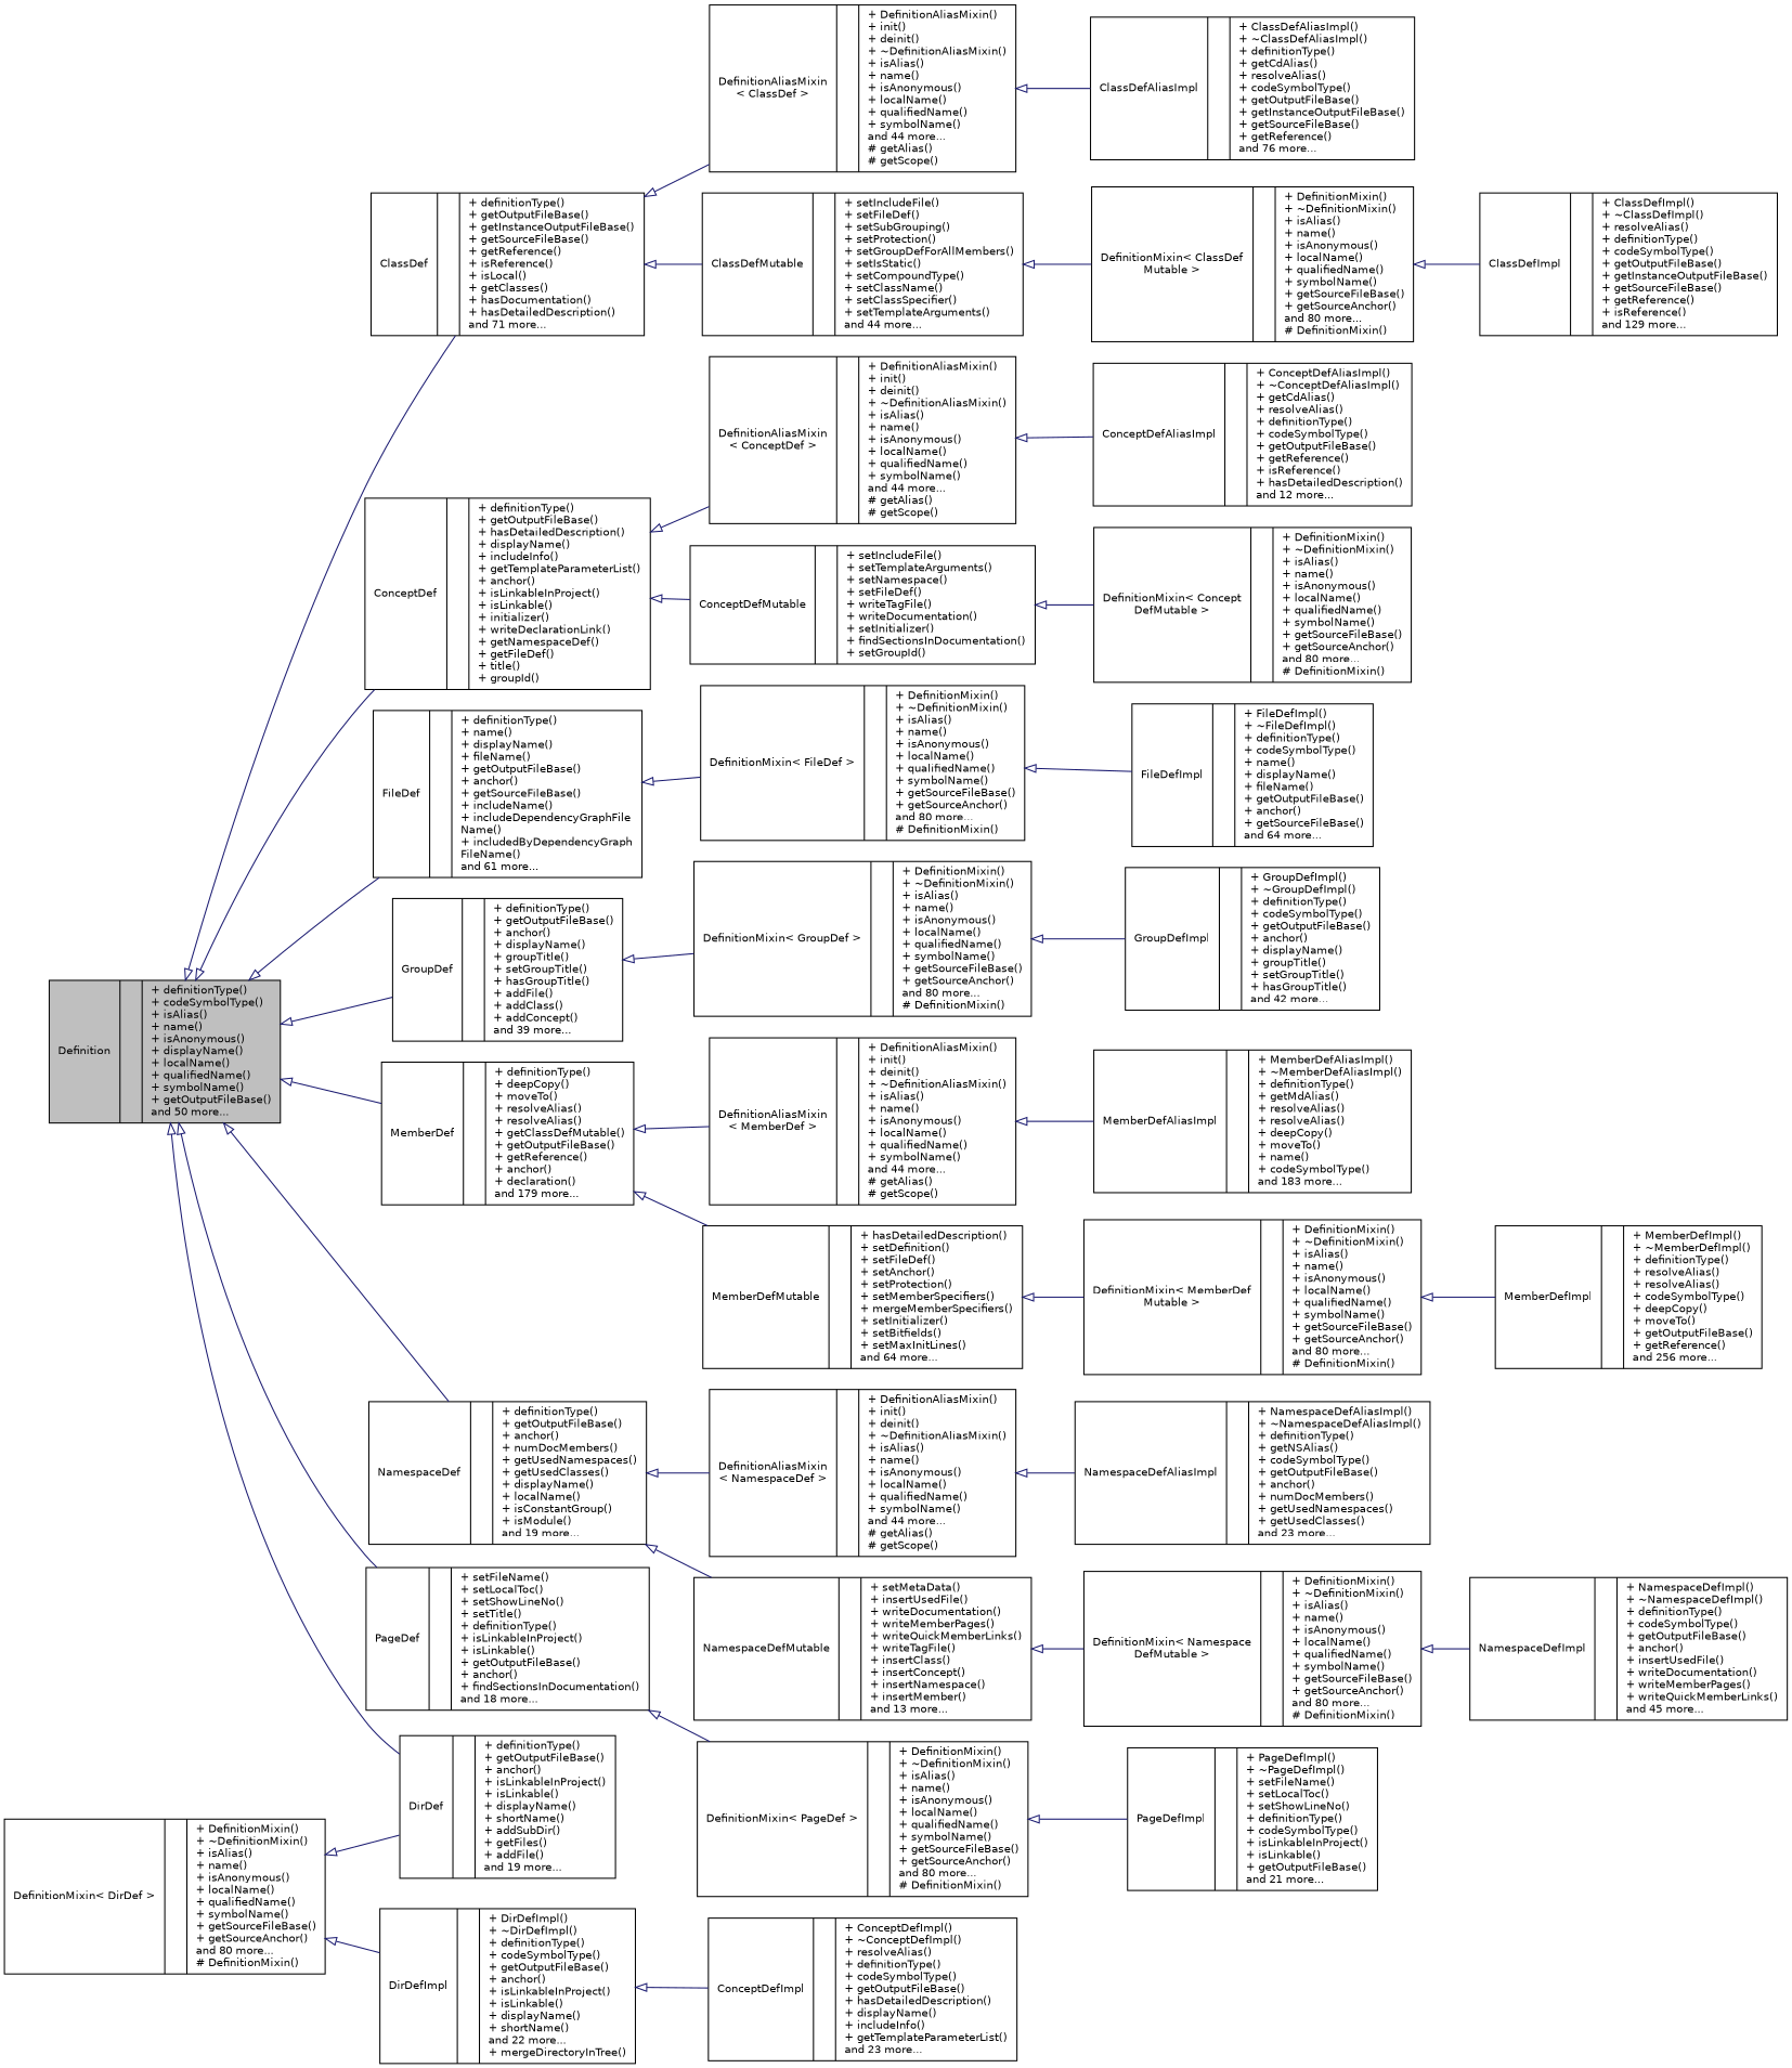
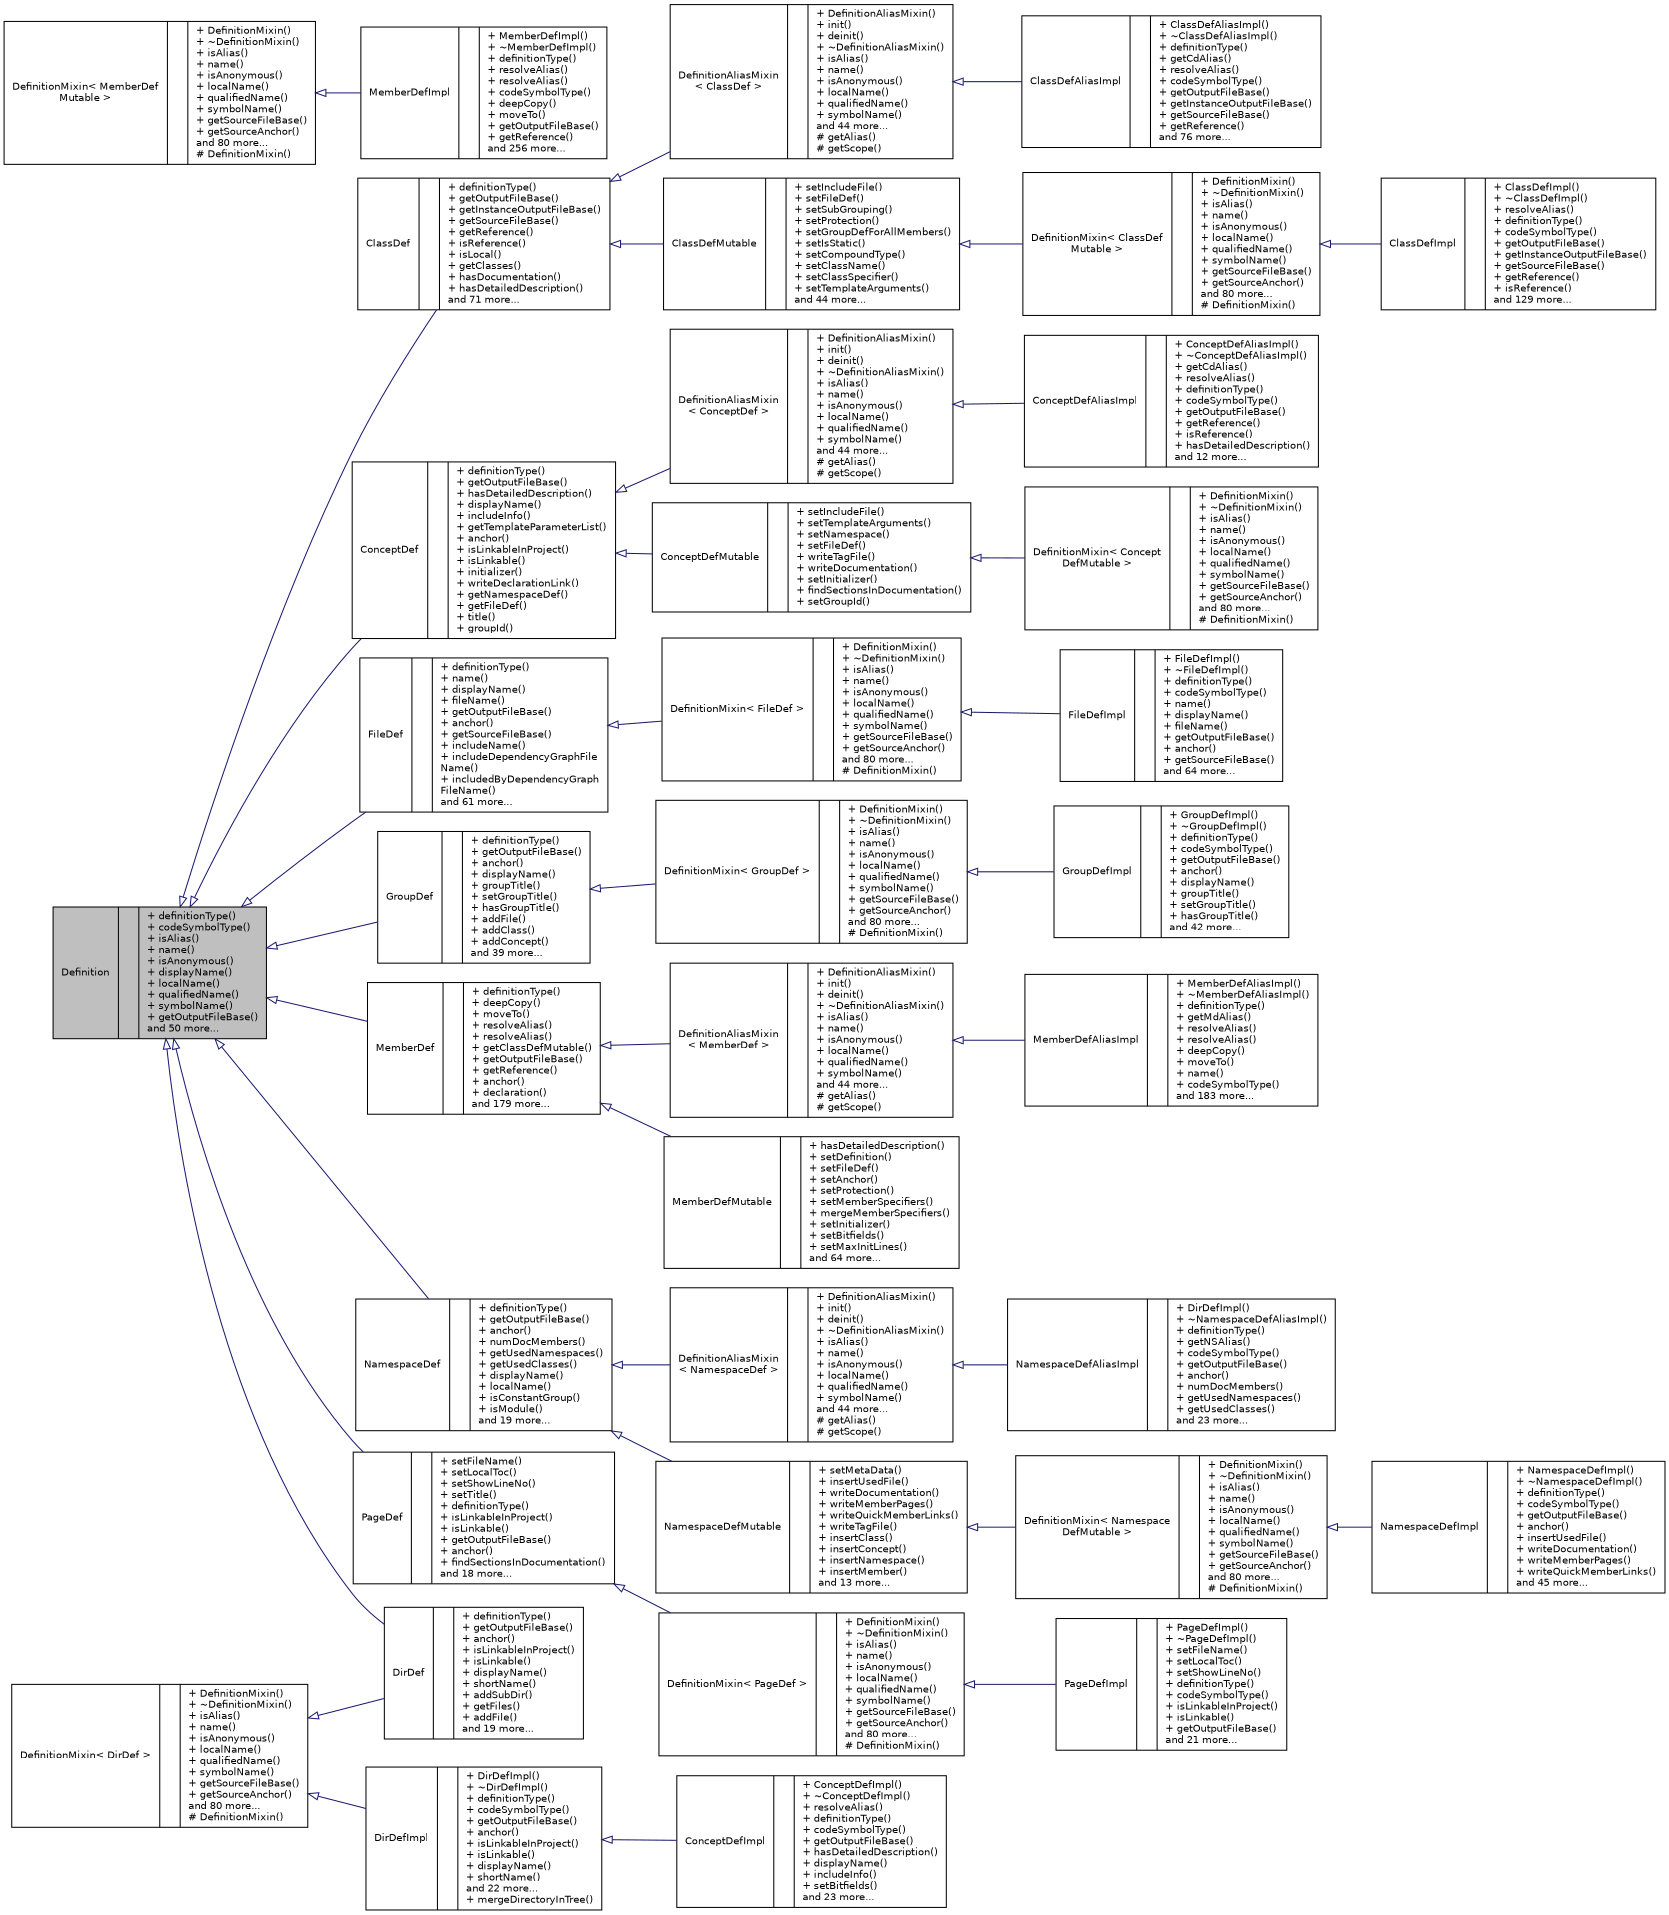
  digraph {
    rankdir=LR
    node [color=black fillcolor=white fontname=Helvetica fontsize=10 shape=record style=filled]
    edge [arrowtail=onormal color=midnightblue dir=back fontname=Helvetica fontsize=10 labelfontname=Helvetica labelfontsize=10 style=solid]
    n1 [fillcolor=grey75 fontcolor=black height=0.2 label="{Definition\n||+ definitionType()\l+ codeSymbolType()\l+ isAlias()\l+ name()\l+ isAnonymous()\l+ displayName()\l+ localName()\l+ qualifiedName()\l+ symbolName()\l+ getOutputFileBase()\land 50 more...\l}" width=0.4]
    n2 [height=0.2 label="{ClassDef\n||+ definitionType()\l+ getOutputFileBase()\l+ getInstanceOutputFileBase()\l+ getSourceFileBase()\l+ getReference()\l+ isReference()\l+ isLocal()\l+ getClasses()\l+ hasDocumentation()\l+ hasDetailedDescription()\land 71 more...\l}" width=0.4]
    n3 [height=0.2 label="{ConceptDef\n||+ definitionType()\l+ getOutputFileBase()\l+ hasDetailedDescription()\l+ displayName()\l+ includeInfo()\l+ getTemplateParameterList()\l+ anchor()\l+ isLinkableInProject()\l+ isLinkable()\l+ initializer()\l+ writeDeclarationLink()\l+ getNamespaceDef()\l+ getFileDef()\l+ title()\l+ groupId()\l}" width=0.4]
    n4 [height=0.2 label="{DirDef\n||+ definitionType()\l+ getOutputFileBase()\l+ anchor()\l+ isLinkableInProject()\l+ isLinkable()\l+ displayName()\l+ shortName()\l+ addSubDir()\l+ getFiles()\l+ addFile()\land 19 more...\l}" width=0.4]
    n5 [height=0.2 label="{FileDef\n||+ definitionType()\l+ name()\l+ displayName()\l+ fileName()\l+ getOutputFileBase()\l+ anchor()\l+ getSourceFileBase()\l+ includeName()\l+ includeDependencyGraphFile\lName()\l+ includedByDependencyGraph\lFileName()\land 61 more...\l}" width=0.4]
    n6 [height=0.2 label="{GroupDef\n||+ definitionType()\l+ getOutputFileBase()\l+ anchor()\l+ displayName()\l+ groupTitle()\l+ setGroupTitle()\l+ hasGroupTitle()\l+ addFile()\l+ addClass()\l+ addConcept()\land 39 more...\l}" width=0.4]
    n7 [height=0.2 label="{MemberDef\n||+ definitionType()\l+ deepCopy()\l+ moveTo()\l+ resolveAlias()\l+ resolveAlias()\l+ getClassDefMutable()\l+ getOutputFileBase()\l+ getReference()\l+ anchor()\l+ declaration()\land 179 more...\l}" width=0.4]
    n8 [height=0.2 label="{NamespaceDef\n||+ definitionType()\l+ getOutputFileBase()\l+ anchor()\l+ numDocMembers()\l+ getUsedNamespaces()\l+ getUsedClasses()\l+ displayName()\l+ localName()\l+ isConstantGroup()\l+ isModule()\land 19 more...\l}" width=0.4]
    n9 [height=0.2 label="{PageDef\n||+ setFileName()\l+ setLocalToc()\l+ setShowLineNo()\l+ setTitle()\l+ definitionType()\l+ isLinkableInProject()\l+ isLinkable()\l+ getOutputFileBase()\l+ anchor()\l+ findSectionsInDocumentation()\land 18 more...\l}" width=0.4]
    n10 [height=0.2 label="{DefinitionAliasMixin\l\< ClassDef \>\n||+ DefinitionAliasMixin()\l+ init()\l+ deinit()\l+ ~DefinitionAliasMixin()\l+ isAlias()\l+ name()\l+ isAnonymous()\l+ localName()\l+ qualifiedName()\l+ symbolName()\land 44 more...\l# getAlias()\l# getScope()\l}" width=0.4]
    n11 [height=0.2 label="{ClassDefMutable\n||+ setIncludeFile()\l+ setFileDef()\l+ setSubGrouping()\l+ setProtection()\l+ setGroupDefForAllMembers()\l+ setIsStatic()\l+ setCompoundType()\l+ setClassName()\l+ setClassSpecifier()\l+ setTemplateArguments()\land 44 more...\l}" width=0.4]
    n12 [height=0.2 label="{DefinitionAliasMixin\l\< ConceptDef \>\n||+ DefinitionAliasMixin()\l+ init()\l+ deinit()\l+ ~DefinitionAliasMixin()\l+ isAlias()\l+ name()\l+ isAnonymous()\l+ localName()\l+ qualifiedName()\l+ symbolName()\land 44 more...\l# getAlias()\l# getScope()\l}" width=0.4]
    n13 [height=0.2 label="{ConceptDefMutable\n||+ setIncludeFile()\l+ setTemplateArguments()\l+ setNamespace()\l+ setFileDef()\l+ writeTagFile()\l+ writeDocumentation()\l+ setInitializer()\l+ findSectionsInDocumentation()\l+ setGroupId()\l}" width=0.4]
    n14 [height=0.2 label="{DefinitionMixin\< FileDef \>\n||+ DefinitionMixin()\l+ ~DefinitionMixin()\l+ isAlias()\l+ name()\l+ isAnonymous()\l+ localName()\l+ qualifiedName()\l+ symbolName()\l+ getSourceFileBase()\l+ getSourceAnchor()\land 80 more...\l# DefinitionMixin()\l}" width=0.4]
    n15 [height=0.2 label="{DefinitionMixin\< GroupDef \>\n||+ DefinitionMixin()\l+ ~DefinitionMixin()\l+ isAlias()\l+ name()\l+ isAnonymous()\l+ localName()\l+ qualifiedName()\l+ symbolName()\l+ getSourceFileBase()\l+ getSourceAnchor()\land 80 more...\l# DefinitionMixin()\l}" width=0.4]
    n16 [height=0.2 label="{DefinitionAliasMixin\l\< MemberDef \>\n||+ DefinitionAliasMixin()\l+ init()\l+ deinit()\l+ ~DefinitionAliasMixin()\l+ isAlias()\l+ name()\l+ isAnonymous()\l+ localName()\l+ qualifiedName()\l+ symbolName()\land 44 more...\l# getAlias()\l# getScope()\l}" width=0.4]
    n17 [height=0.2 label="{MemberDefMutable\n||+ hasDetailedDescription()\l+ setDefinition()\l+ setFileDef()\l+ setAnchor()\l+ setProtection()\l+ setMemberSpecifiers()\l+ mergeMemberSpecifiers()\l+ setInitializer()\l+ setBitfields()\l+ setMaxInitLines()\land 64 more...\l}" width=0.4]
    n18 [height=0.2 label="{DefinitionAliasMixin\l\< NamespaceDef \>\n||+ DefinitionAliasMixin()\l+ init()\l+ deinit()\l+ ~DefinitionAliasMixin()\l+ isAlias()\l+ name()\l+ isAnonymous()\l+ localName()\l+ qualifiedName()\l+ symbolName()\land 44 more...\l# getAlias()\l# getScope()\l}" width=0.4]
    n19 [height=0.2 label="{NamespaceDefMutable\n||+ setMetaData()\l+ insertUsedFile()\l+ writeDocumentation()\l+ writeMemberPages()\l+ writeQuickMemberLinks()\l+ writeTagFile()\l+ insertClass()\l+ insertConcept()\l+ insertNamespace()\l+ insertMember()\land 13 more...\l}" width=0.4]
    n20 [height=0.2 label="{DefinitionMixin\< PageDef \>\n||+ DefinitionMixin()\l+ ~DefinitionMixin()\l+ isAlias()\l+ name()\l+ isAnonymous()\l+ localName()\l+ qualifiedName()\l+ symbolName()\l+ getSourceFileBase()\l+ getSourceAnchor()\land 80 more...\l# DefinitionMixin()\l}" width=0.4]
    n21 [height=0.2 label="{ClassDefAliasImpl\n||+ ClassDefAliasImpl()\l+ ~ClassDefAliasImpl()\l+ definitionType()\l+ getCdAlias()\l+ resolveAlias()\l+ codeSymbolType()\l+ getOutputFileBase()\l+ getInstanceOutputFileBase()\l+ getSourceFileBase()\l+ getReference()\land 76 more...\l}" width=0.4]
    n22 [height=0.2 label="{DefinitionMixin\< ClassDef\lMutable \>\n||+ DefinitionMixin()\l+ ~DefinitionMixin()\l+ isAlias()\l+ name()\l+ isAnonymous()\l+ localName()\l+ qualifiedName()\l+ symbolName()\l+ getSourceFileBase()\l+ getSourceAnchor()\land 80 more...\l# DefinitionMixin()\l}" width=0.4]
    n23 [height=0.2 label="{ClassDefImpl\n||+ ClassDefImpl()\l+ ~ClassDefImpl()\l+ resolveAlias()\l+ definitionType()\l+ codeSymbolType()\l+ getOutputFileBase()\l+ getInstanceOutputFileBase()\l+ getSourceFileBase()\l+ getReference()\l+ isReference()\land 129 more...\l}" width=0.4]
    n24 [height=0.2 label="{ConceptDefAliasImpl\n||+ ConceptDefAliasImpl()\l+ ~ConceptDefAliasImpl()\l+ getCdAlias()\l+ resolveAlias()\l+ definitionType()\l+ codeSymbolType()\l+ getOutputFileBase()\l+ getReference()\l+ isReference()\l+ hasDetailedDescription()\land 12 more...\l}" width=0.4]
    n25 [height=0.2 label="{DefinitionMixin\< Concept\lDefMutable \>\n||+ DefinitionMixin()\l+ ~DefinitionMixin()\l+ isAlias()\l+ name()\l+ isAnonymous()\l+ localName()\l+ qualifiedName()\l+ symbolName()\l+ getSourceFileBase()\l+ getSourceAnchor()\land 80 more...\l# DefinitionMixin()\l}" width=0.4]
-   n26 [height=0.2 label="{ConceptDefImpl\n||+ ConceptDefImpl()\l+ ~ConceptDefImpl()\l+ resolveAlias()\l+ definitionType()\l+ codeSymbolType()\l+ getOutputFileBase()\l+ hasDetailedDescription()\l+ displayName()\l+ includeInfo()\l+ getTemplateParameterList()\land 23 more...\l}" width=0.4]
+   n26 [height=0.2 label="{ConceptDefImpl\n||+ ConceptDefImpl()\l+ ~ConceptDefImpl()\l+ resolveAlias()\l+ definitionType()\l+ codeSymbolType()\l+ getOutputFileBase()\l+ hasDetailedDescription()\l+ displayName()\l+ includeInfo()\l+ setBitfields()\land 23 more...\l}" width=0.4]
    n27 [height=0.2 label="{DefinitionMixin\< DirDef \>\n||+ DefinitionMixin()\l+ ~DefinitionMixin()\l+ isAlias()\l+ name()\l+ isAnonymous()\l+ localName()\l+ qualifiedName()\l+ symbolName()\l+ getSourceFileBase()\l+ getSourceAnchor()\land 80 more...\l# DefinitionMixin()\l}" width=0.4]
    n28 [height=0.2 label="{DirDefImpl\n||+ DirDefImpl()\l+ ~DirDefImpl()\l+ definitionType()\l+ codeSymbolType()\l+ getOutputFileBase()\l+ anchor()\l+ isLinkableInProject()\l+ isLinkable()\l+ displayName()\l+ shortName()\land 22 more...\l+ mergeDirectoryInTree()\l}" width=0.4]
    n29 [height=0.2 label="{FileDefImpl\n||+ FileDefImpl()\l+ ~FileDefImpl()\l+ definitionType()\l+ codeSymbolType()\l+ name()\l+ displayName()\l+ fileName()\l+ getOutputFileBase()\l+ anchor()\l+ getSourceFileBase()\land 64 more...\l}" width=0.4]
    n30 [height=0.2 label="{GroupDefImpl\n||+ GroupDefImpl()\l+ ~GroupDefImpl()\l+ definitionType()\l+ codeSymbolType()\l+ getOutputFileBase()\l+ anchor()\l+ displayName()\l+ groupTitle()\l+ setGroupTitle()\l+ hasGroupTitle()\land 42 more...\l}" width=0.4]
    n31 [height=0.2 label="{MemberDefAliasImpl\n||+ MemberDefAliasImpl()\l+ ~MemberDefAliasImpl()\l+ definitionType()\l+ getMdAlias()\l+ resolveAlias()\l+ resolveAlias()\l+ deepCopy()\l+ moveTo()\l+ name()\l+ codeSymbolType()\land 183 more...\l}" width=0.4]
    n32 [height=0.2 label="{DefinitionMixin\< MemberDef\lMutable \>\n||+ DefinitionMixin()\l+ ~DefinitionMixin()\l+ isAlias()\l+ name()\l+ isAnonymous()\l+ localName()\l+ qualifiedName()\l+ symbolName()\l+ getSourceFileBase()\l+ getSourceAnchor()\land 80 more...\l# DefinitionMixin()\l}" width=0.4]
    n33 [height=0.2 label="{MemberDefImpl\n||+ MemberDefImpl()\l+ ~MemberDefImpl()\l+ definitionType()\l+ resolveAlias()\l+ resolveAlias()\l+ codeSymbolType()\l+ deepCopy()\l+ moveTo()\l+ getOutputFileBase()\l+ getReference()\land 256 more...\l}" width=0.4]
-   n34 [height=0.2 label="{NamespaceDefAliasImpl\n||+ NamespaceDefAliasImpl()\l+ ~NamespaceDefAliasImpl()\l+ definitionType()\l+ getNSAlias()\l+ codeSymbolType()\l+ getOutputFileBase()\l+ anchor()\l+ numDocMembers()\l+ getUsedNamespaces()\l+ getUsedClasses()\land 23 more...\l}" width=0.4]
+   n34 [height=0.2 label="{NamespaceDefAliasImpl\n||+ DirDefImpl()\l+ ~NamespaceDefAliasImpl()\l+ definitionType()\l+ getNSAlias()\l+ codeSymbolType()\l+ getOutputFileBase()\l+ anchor()\l+ numDocMembers()\l+ getUsedNamespaces()\l+ getUsedClasses()\land 23 more...\l}" width=0.4]
    n35 [height=0.2 label="{DefinitionMixin\< Namespace\lDefMutable \>\n||+ DefinitionMixin()\l+ ~DefinitionMixin()\l+ isAlias()\l+ name()\l+ isAnonymous()\l+ localName()\l+ qualifiedName()\l+ symbolName()\l+ getSourceFileBase()\l+ getSourceAnchor()\land 80 more...\l# DefinitionMixin()\l}" width=0.4]
    n36 [height=0.2 label="{NamespaceDefImpl\n||+ NamespaceDefImpl()\l+ ~NamespaceDefImpl()\l+ definitionType()\l+ codeSymbolType()\l+ getOutputFileBase()\l+ anchor()\l+ insertUsedFile()\l+ writeDocumentation()\l+ writeMemberPages()\l+ writeQuickMemberLinks()\land 45 more...\l}" width=0.4]
    n37 [height=0.2 label="{PageDefImpl\n||+ PageDefImpl()\l+ ~PageDefImpl()\l+ setFileName()\l+ setLocalToc()\l+ setShowLineNo()\l+ definitionType()\l+ codeSymbolType()\l+ isLinkableInProject()\l+ isLinkable()\l+ getOutputFileBase()\land 21 more...\l}" width=0.4]
    n1 -> n2
    n1 -> n3
    n1 -> n4
    n1 -> n5
    n1 -> n6
    n1 -> n7
    n1 -> n8
    n1 -> n9
    n2 -> n10
    n2 -> n11
    n3 -> n12
    n3 -> n13
    n5 -> n14
    n6 -> n15
    n7 -> n16
    n7 -> n17
    n8 -> n18
    n8 -> n19
    n9 -> n20
    n10 -> n21
    n11 -> n22
    n12 -> n24
    n13 -> n25
    n14 -> n29
    n15 -> n30
    n16 -> n31
-   n17 -> n32
    n18 -> n34
    n19 -> n35
    n20 -> n37
    n22 -> n23
    n27 -> n4
    n27 -> n28
    n28 -> n26
    n32 -> n33
    n35 -> n36
  }
